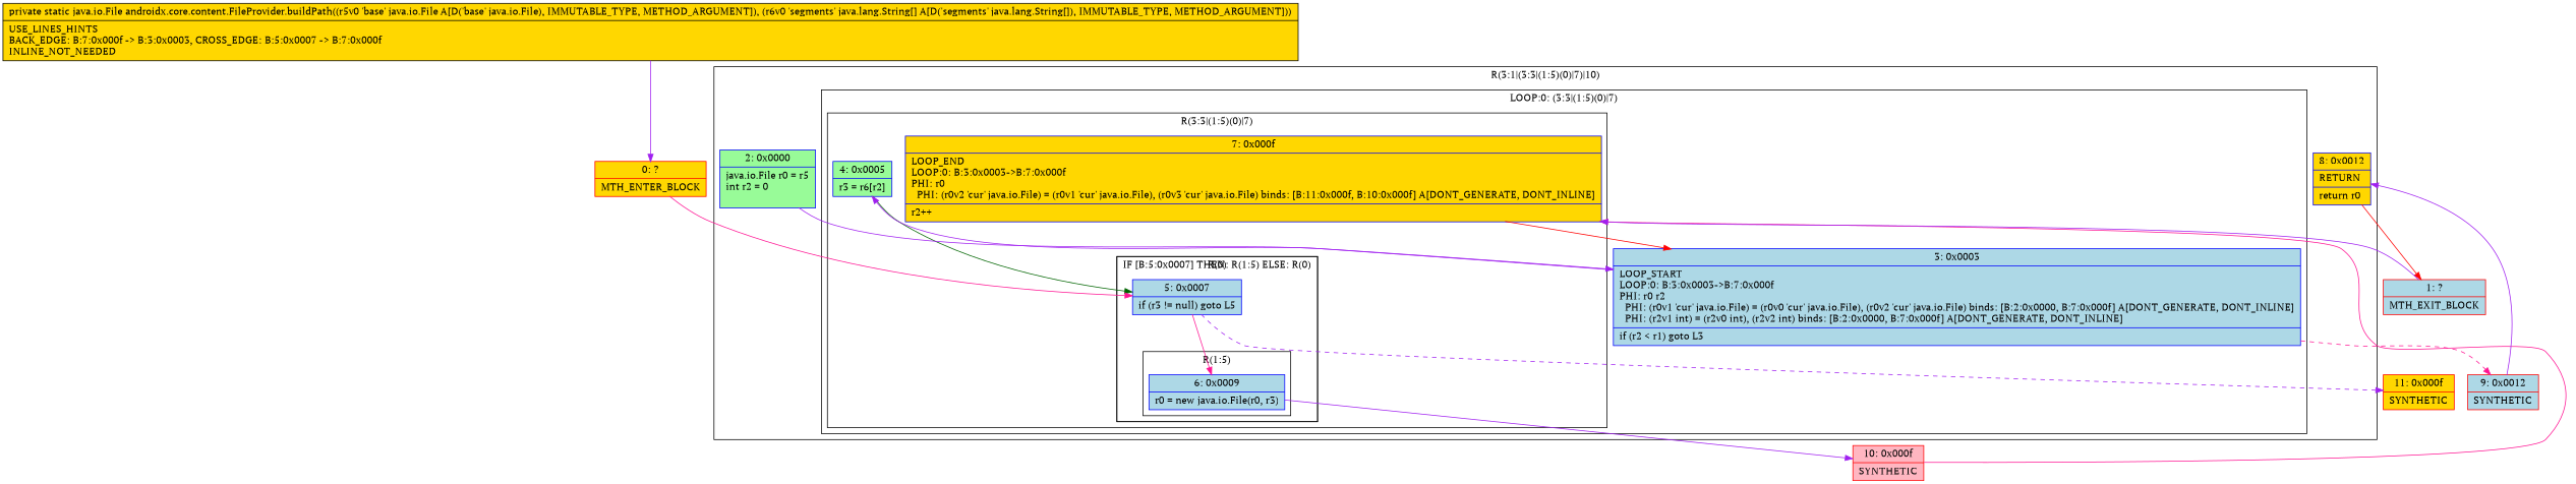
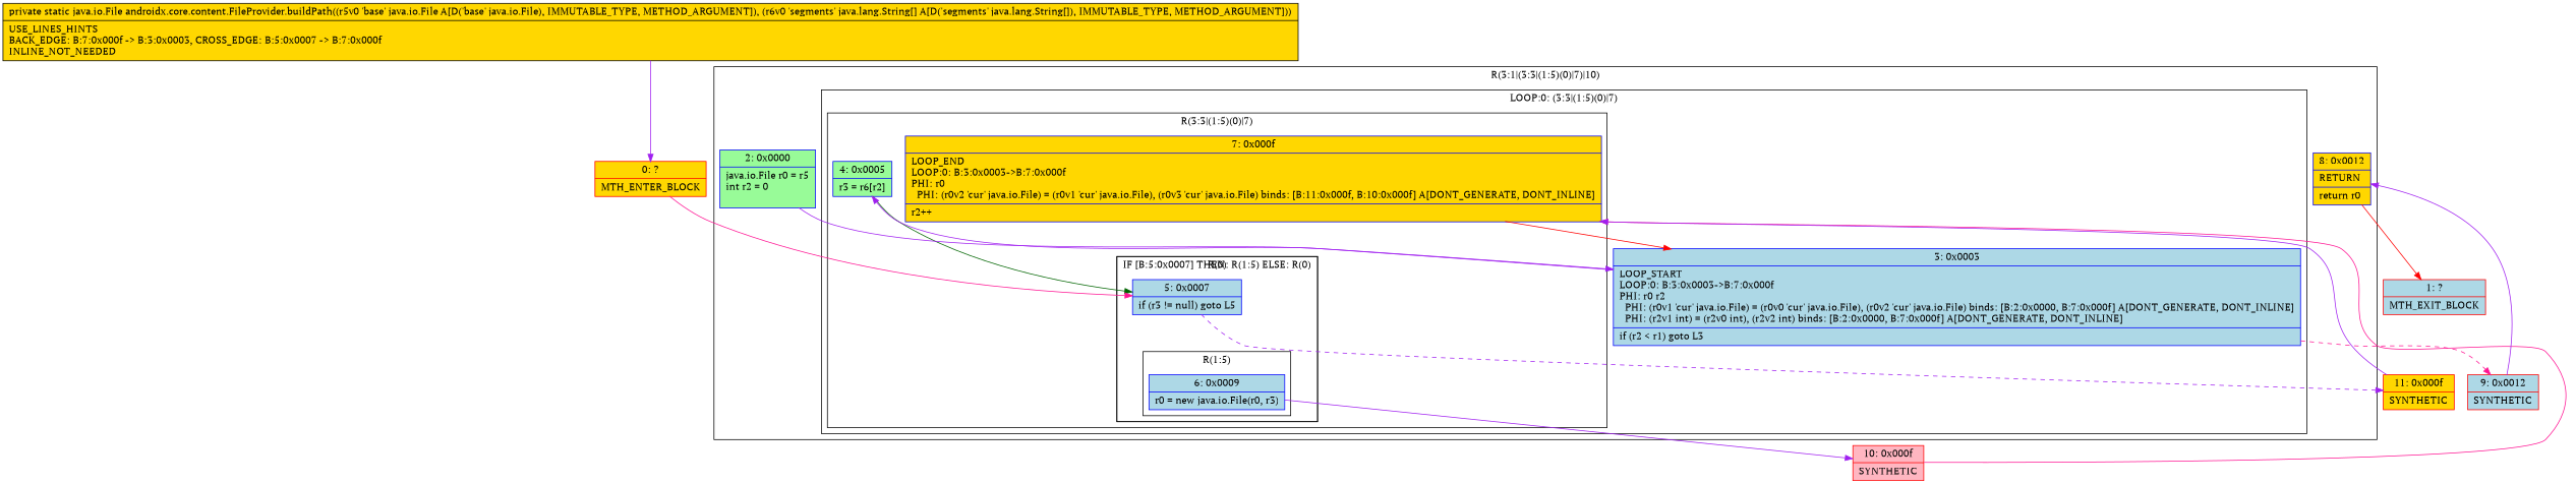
  digraph {
    fontname="PT Serif"
    node [color=blue fillcolor=lightblue fontname="PT Serif" shape=record style=filled]
    edge [color=purple fontname="PT Serif"]
    n1 [label="{6\:\ 0x0009|r0 = new java.io.File(r0, r3)\l}"]
    n2 [label="{5\:\ 0x0007|if (r3 != null) goto L5\l}"]
    n3 [fillcolor=palegreen label="{4\:\ 0x0005|r3 = r6[r2]\l}"]
    n4 [fillcolor=gold label="{7\:\ 0x000f|LOOP_END\lLOOP:0: B:3:0x0003\-\>B:7:0x000f\lPHI: r0 \l  PHI: (r0v2 'cur' java.io.File) = (r0v1 'cur' java.io.File), (r0v3 'cur' java.io.File) binds: [B:11:0x000f, B:10:0x000f] A[DONT_GENERATE, DONT_INLINE]\l|r2++\l}"]
    n5 [label="{3\:\ 0x0003|LOOP_START\lLOOP:0: B:3:0x0003\-\>B:7:0x000f\lPHI: r0 r2 \l  PHI: (r0v1 'cur' java.io.File) = (r0v0 'cur' java.io.File), (r0v2 'cur' java.io.File) binds: [B:2:0x0000, B:7:0x000f] A[DONT_GENERATE, DONT_INLINE]\l  PHI: (r2v1 int) = (r2v0 int), (r2v2 int) binds: [B:2:0x0000, B:7:0x000f] A[DONT_GENERATE, DONT_INLINE]\l|if (r2 \< r1) goto L3\l}"]
    n6 [fillcolor=palegreen label="{2\:\ 0x0000|java.io.File r0 = r5\lint r2 = 0\l\l}"]
    n7 [fillcolor=gold label="{8\:\ 0x0012|RETURN\l|return r0\l}"]
    n8 [color=red fillcolor=lightpink label="{10\:\ 0x000f|SYNTHETIC\l}"]
    n9 [color=red fillcolor=gold label="{11\:\ 0x000f|SYNTHETIC\l}"]
    n10 [color=red label="{9\:\ 0x0012|SYNTHETIC\l}"]
    n11 [color=red label="{1\:\ ?|MTH_EXIT_BLOCK\l}"]
    n12 [color=red fillcolor=gold label="{0\:\ ?|MTH_ENTER_BLOCK\l}"]
    n13 [fillcolor=gold label="{private static java.io.File androidx.core.content.FileProvider.buildPath((r5v0 'base' java.io.File A[D('base' java.io.File), IMMUTABLE_TYPE, METHOD_ARGUMENT]), (r6v0 'segments' java.lang.String[] A[D('segments' java.lang.String[]), IMMUTABLE_TYPE, METHOD_ARGUMENT]))  | USE_LINES_HINTS\lBACK_EDGE: B:7:0x000f \-\> B:3:0x0003, CROSS_EDGE: B:5:0x0007 \-\> B:7:0x000f\lINLINE_NOT_NEEDED\l}" color=""]
    subgraph cluster_1 {
      label="R(3:1|(3:3|(1:5)(0)|7)|10)"
      n6
      n7
      subgraph cluster_2 {
        label="LOOP:0: (3:3|(1:5)(0)|7)"
        n5
        subgraph cluster_3 {
          label="R(3:3|(1:5)(0)|7)"
          n3
          n4
          subgraph cluster_4 {
            label="IF [B:5:0x0007] THEN: R(1:5) ELSE: R(0)"
            n2
            subgraph cluster_5 {
              label="R(1:5)"
              n1
            }
            subgraph cluster_6 {
              label="R(0)"
            }
          }
        }
      }
    }
    n1 -> n8
-   n2 -> n1 [color=deeppink]
    n2 -> n9 [style=dashed]
    n3 -> n2 [color=darkgreen]
    n4 -> n5 [color=red]
    n5 -> n3
    n5 -> n10 [color=deeppink style=dashed]
    n6 -> n5
    n7 -> n11 [color=red]
    n8 -> n4 [color=deeppink]
-   n11 -> n4
+   n9 -> n4
    n10 -> n7
    n12 -> n2 [color=deeppink]
    n13 -> n12
  }
